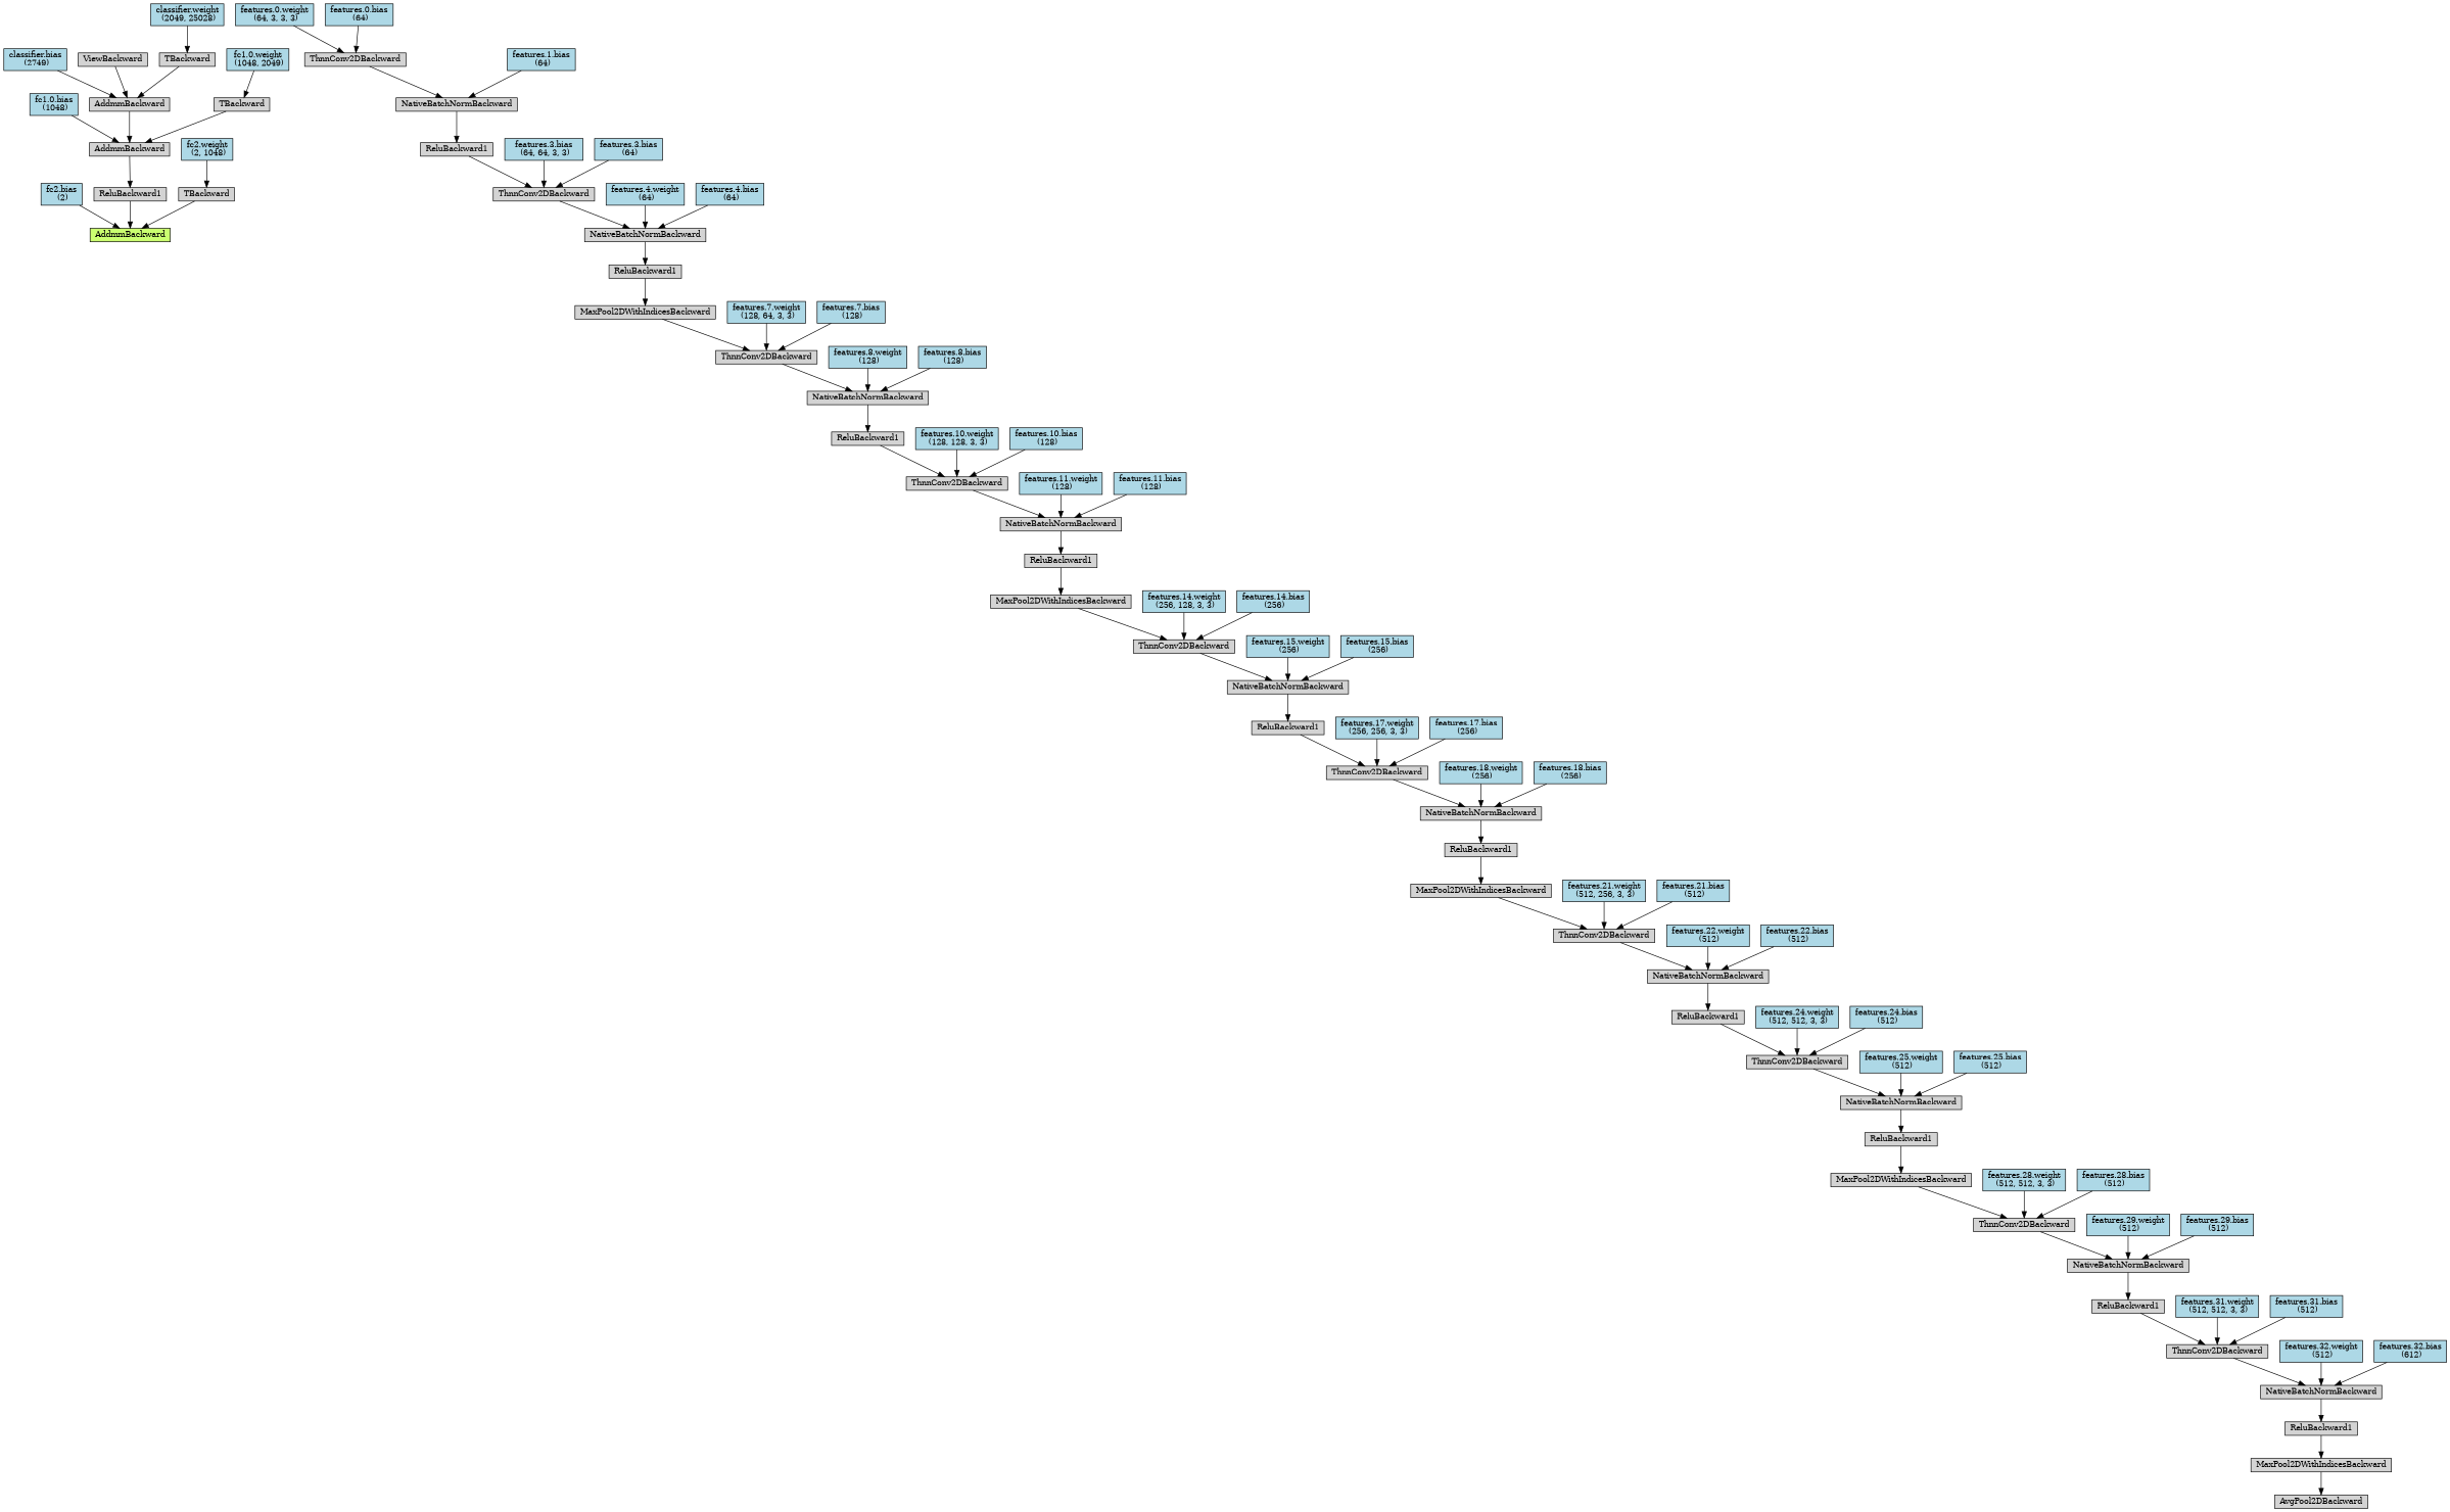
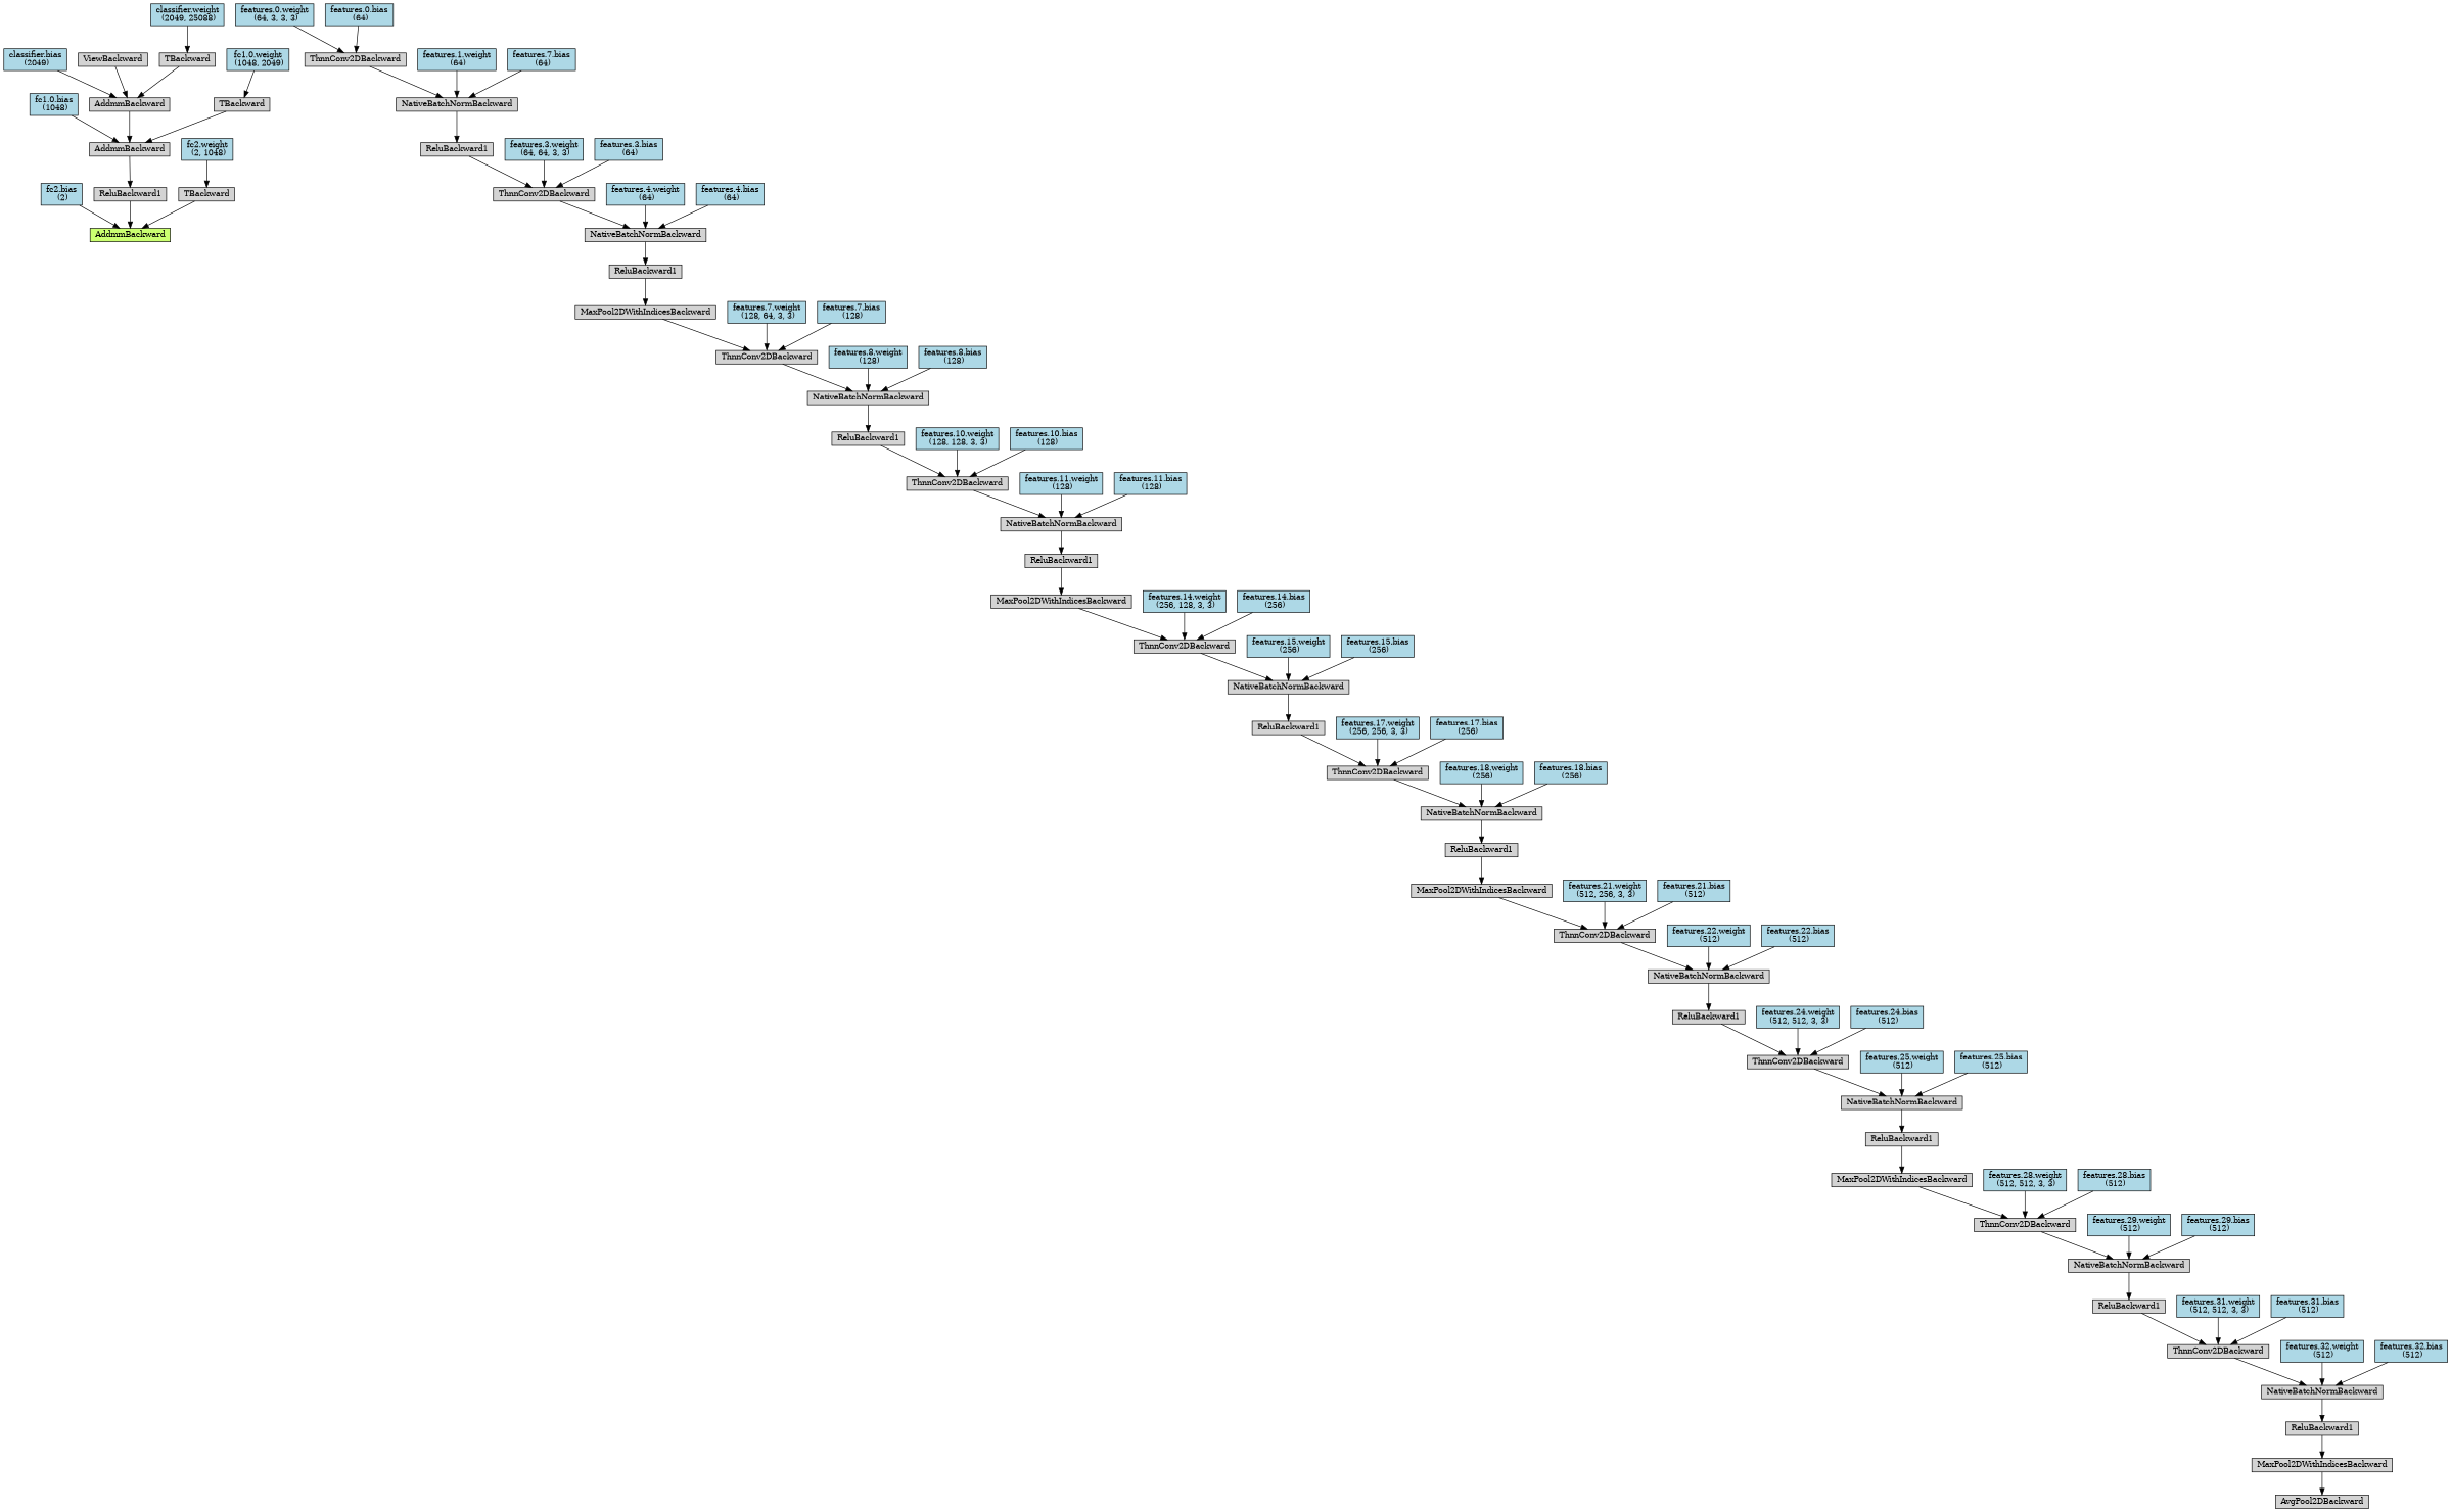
  digraph {
    node [align=left fillcolor=lightblue fontsize=12 ranksep=0.1 shape=box style=filled]
    n1 [fillcolor=darkolivegreen1 height=0.2 label=AddmmBackward]
    n2 [height=0.2 label="fc2.bias\n (2)"]
    n3 [height=0.2 label=ReluBackward1 fillcolor=""]
    n4 [height=0.2 label=AddmmBackward fillcolor=""]
    n5 [height=0.2 label="fc1.0.bias\n (1048)"]
    n6 [height=0.2 label=AddmmBackward fillcolor=""]
-   n7 [height=0.2 label="classifier.bias\n (2749)"]
+   n7 [height=0.2 label="classifier.bias\n (2049)"]
    n8 [height=0.2 label=ViewBackward fillcolor=""]
    n9 [height=0.2 label=AvgPool2DBackward fillcolor=""]
    n10 [height=0.2 label=MaxPool2DWithIndicesBackward fillcolor=""]
    n11 [height=0.2 label=ReluBackward1 fillcolor=""]
    n12 [height=0.2 label=NativeBatchNormBackward fillcolor=""]
    n13 [height=0.2 label=ThnnConv2DBackward fillcolor=""]
    n14 [height=0.2 label=ReluBackward1 fillcolor=""]
    n15 [height=0.2 label=NativeBatchNormBackward fillcolor=""]
    n16 [height=0.2 label=ThnnConv2DBackward fillcolor=""]
    n17 [height=0.2 label=MaxPool2DWithIndicesBackward fillcolor=""]
    n18 [height=0.2 label=ReluBackward1 fillcolor=""]
    n19 [height=0.2 label=NativeBatchNormBackward fillcolor=""]
    n20 [height=0.2 label=ThnnConv2DBackward fillcolor=""]
    n21 [height=0.2 label=ReluBackward1 fillcolor=""]
    n22 [height=0.2 label=NativeBatchNormBackward fillcolor=""]
    n23 [height=0.2 label=ThnnConv2DBackward fillcolor=""]
    n24 [height=0.2 label=MaxPool2DWithIndicesBackward fillcolor=""]
    n25 [height=0.2 label=ReluBackward1 fillcolor=""]
    n26 [height=0.2 label=NativeBatchNormBackward fillcolor=""]
    n27 [height=0.2 label=ThnnConv2DBackward fillcolor=""]
    n28 [height=0.2 label=ReluBackward1 fillcolor=""]
    n29 [height=0.2 label=NativeBatchNormBackward fillcolor=""]
    n30 [height=0.2 label=ThnnConv2DBackward fillcolor=""]
    n31 [height=0.2 label=MaxPool2DWithIndicesBackward fillcolor=""]
    n32 [height=0.2 label=ReluBackward1 fillcolor=""]
    n33 [height=0.2 label=NativeBatchNormBackward fillcolor=""]
    n34 [height=0.2 label=ThnnConv2DBackward fillcolor=""]
    n35 [height=0.2 label=ReluBackward1 fillcolor=""]
    n36 [height=0.2 label=NativeBatchNormBackward fillcolor=""]
    n37 [height=0.2 label=ThnnConv2DBackward fillcolor=""]
    n38 [height=0.2 label=MaxPool2DWithIndicesBackward fillcolor=""]
    n39 [height=0.2 label=ReluBackward1 fillcolor=""]
    n40 [height=0.2 label=NativeBatchNormBackward fillcolor=""]
    n41 [height=0.2 label=ThnnConv2DBackward fillcolor=""]
    n42 [height=0.2 label=ReluBackward1 fillcolor=""]
    n43 [height=0.2 label=NativeBatchNormBackward fillcolor=""]
    n44 [height=0.2 label=ThnnConv2DBackward fillcolor=""]
    n45 [height=0.2 label="features.0.weight\n (64, 3, 3, 3)"]
    n46 [height=0.2 label="features.0.bias\n (64)"]
-   n48 [height=0.2 label="features.1.bias\n (64)"]
-   n49 [height=0.2 label="features.3.bias\n (64, 64, 3, 3)"]
+   n47 [height=0.2 label="features.1.weight\n (64)"]
+   n48 [height=0.2 label="features.7.bias\n (64)"]
+   n49 [height=0.2 label="features.3.weight\n (64, 64, 3, 3)"]
    n50 [height=0.2 label="features.3.bias\n (64)"]
    n51 [height=0.2 label="features.4.weight\n (64)"]
    n52 [height=0.2 label="features.4.bias\n (64)"]
    n53 [height=0.2 label="features.7.weight\n (128, 64, 3, 3)"]
    n54 [height=0.2 label="features.7.bias\n (128)"]
    n55 [height=0.2 label="features.8.weight\n (128)"]
    n56 [height=0.2 label="features.8.bias\n (128)"]
    n57 [height=0.2 label="features.10.weight\n (128, 128, 3, 3)"]
    n58 [height=0.2 label="features.10.bias\n (128)"]
    n59 [height=0.2 label="features.11.weight\n (128)"]
    n60 [height=0.2 label="features.11.bias\n (128)"]
    n61 [height=0.2 label="features.14.weight\n (256, 128, 3, 3)"]
    n62 [height=0.2 label="features.14.bias\n (256)"]
    n63 [height=0.2 label="features.15.weight\n (256)"]
    n64 [height=0.2 label="features.15.bias\n (256)"]
    n65 [height=0.2 label="features.17.weight\n (256, 256, 3, 3)"]
    n66 [height=0.2 label="features.17.bias\n (256)"]
    n67 [height=0.2 label="features.18.weight\n (256)"]
    n68 [height=0.2 label="features.18.bias\n (256)"]
    n69 [height=0.2 label="features.21.weight\n (512, 256, 3, 3)"]
    n70 [height=0.2 label="features.21.bias\n (512)"]
    n71 [height=0.2 label="features.22.weight\n (512)"]
    n72 [height=0.2 label="features.22.bias\n (512)"]
    n73 [height=0.2 label="features.24.weight\n (512, 512, 3, 3)"]
    n74 [height=0.2 label="features.24.bias\n (512)"]
    n75 [height=0.2 label="features.25.weight\n (512)"]
    n76 [height=0.2 label="features.25.bias\n (512)"]
    n77 [height=0.2 label="features.28.weight\n (512, 512, 3, 3)"]
    n78 [height=0.2 label="features.28.bias\n (512)"]
    n79 [height=0.2 label="features.29.weight\n (512)"]
    n80 [height=0.2 label="features.29.bias\n (512)"]
    n81 [height=0.2 label="features.31.weight\n (512, 512, 3, 3)"]
    n82 [height=0.2 label="features.31.bias\n (512)"]
    n83 [height=0.2 label="features.32.weight\n (512)"]
-   n84 [height=0.2 label="features.32.bias\n (612)"]
+   n84 [height=0.2 label="features.32.bias\n (512)"]
    n85 [height=0.2 label=TBackward fillcolor=""]
-   n86 [height=0.2 label="classifier.weight\n (2049, 25028)"]
+   n86 [height=0.2 label="classifier.weight\n (2049, 25088)"]
    n87 [height=0.2 label=TBackward fillcolor=""]
    n88 [height=0.2 label="fc1.0.weight\n (1048, 2049)"]
    n89 [height=0.2 label=TBackward fillcolor=""]
    n90 [height=0.2 label="fc2.weight\n (2, 1048)"]
    n2 -> n1
    n3 -> n1
    n4 -> n3
    n5 -> n4
    n6 -> n4
    n7 -> n6
    n8 -> n6
    n10 -> n9
    n11 -> n10
    n12 -> n11
    n13 -> n12
    n14 -> n13
    n15 -> n14
    n16 -> n15
    n17 -> n16
    n18 -> n17
    n19 -> n18
    n20 -> n19
    n21 -> n20
    n22 -> n21
    n23 -> n22
    n24 -> n23
    n25 -> n24
    n26 -> n25
    n27 -> n26
    n28 -> n27
    n29 -> n28
    n30 -> n29
    n31 -> n30
    n32 -> n31
    n33 -> n32
    n34 -> n33
    n35 -> n34
    n36 -> n35
    n37 -> n36
    n38 -> n37
    n39 -> n38
    n40 -> n39
    n41 -> n40
    n42 -> n41
    n43 -> n42
    n44 -> n43
    n45 -> n44
    n46 -> n44
+   n47 -> n43
    n48 -> n43
    n49 -> n41
    n50 -> n41
    n51 -> n40
    n52 -> n40
    n53 -> n37
    n54 -> n37
    n55 -> n36
    n56 -> n36
    n57 -> n34
    n58 -> n34
    n59 -> n33
    n60 -> n33
    n61 -> n30
    n62 -> n30
    n63 -> n29
    n64 -> n29
    n65 -> n27
    n66 -> n27
    n67 -> n26
    n68 -> n26
    n69 -> n23
    n70 -> n23
    n71 -> n22
    n72 -> n22
    n73 -> n20
    n74 -> n20
    n75 -> n19
    n76 -> n19
    n77 -> n16
    n78 -> n16
    n79 -> n15
    n80 -> n15
    n81 -> n13
    n82 -> n13
    n83 -> n12
    n84 -> n12
    n85 -> n6
    n86 -> n85
    n87 -> n4
    n88 -> n87
    n89 -> n1
    n90 -> n89
  }
